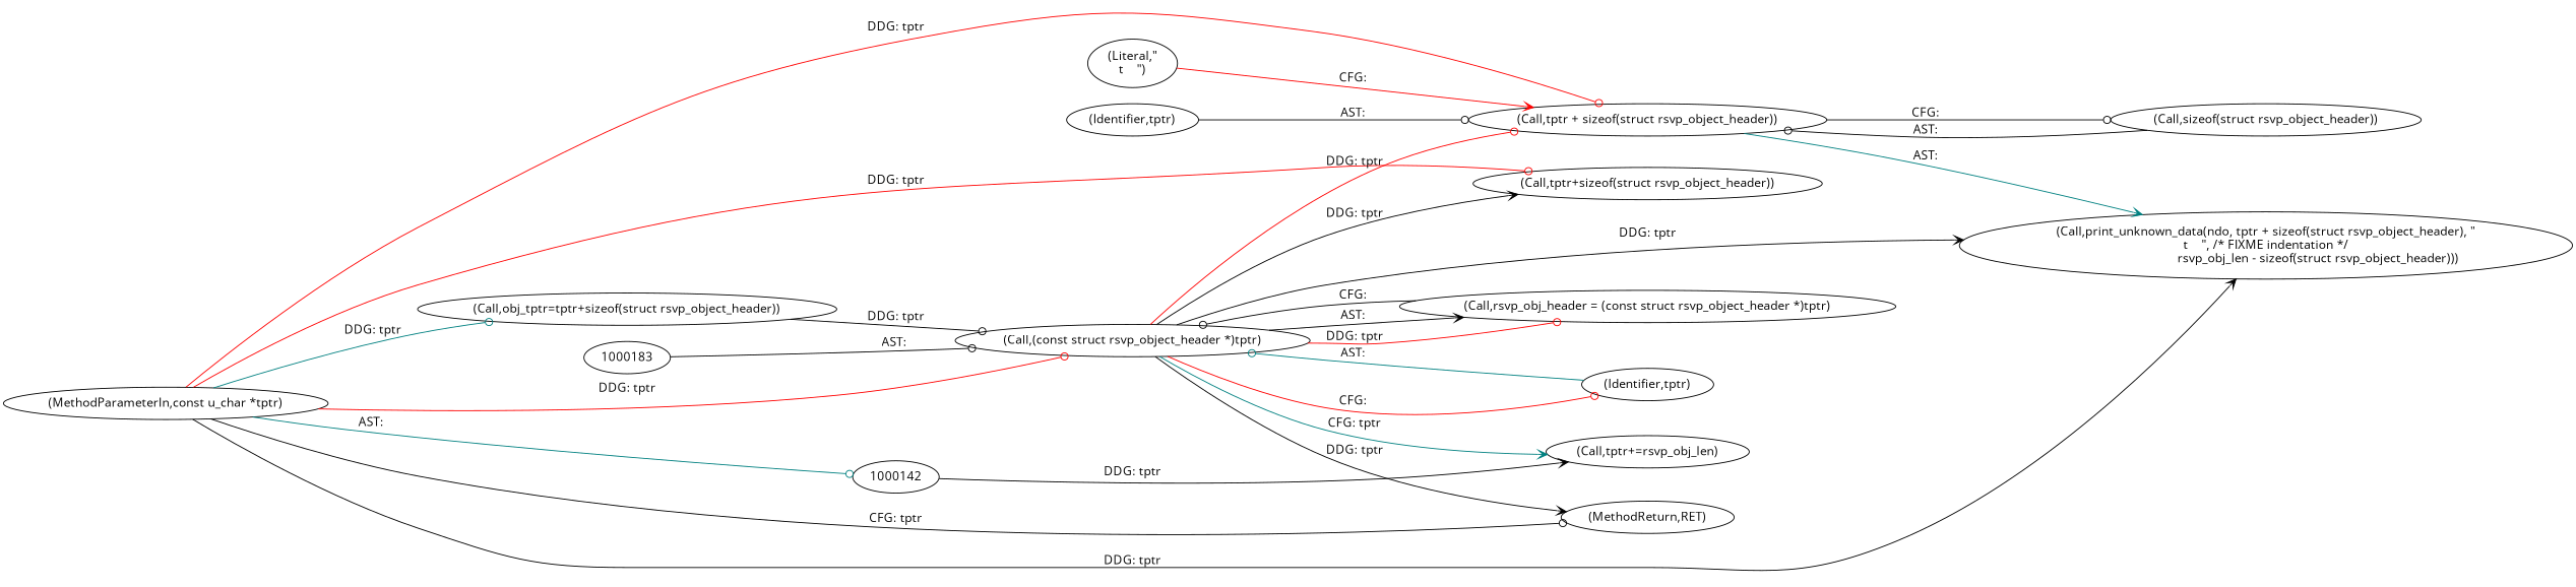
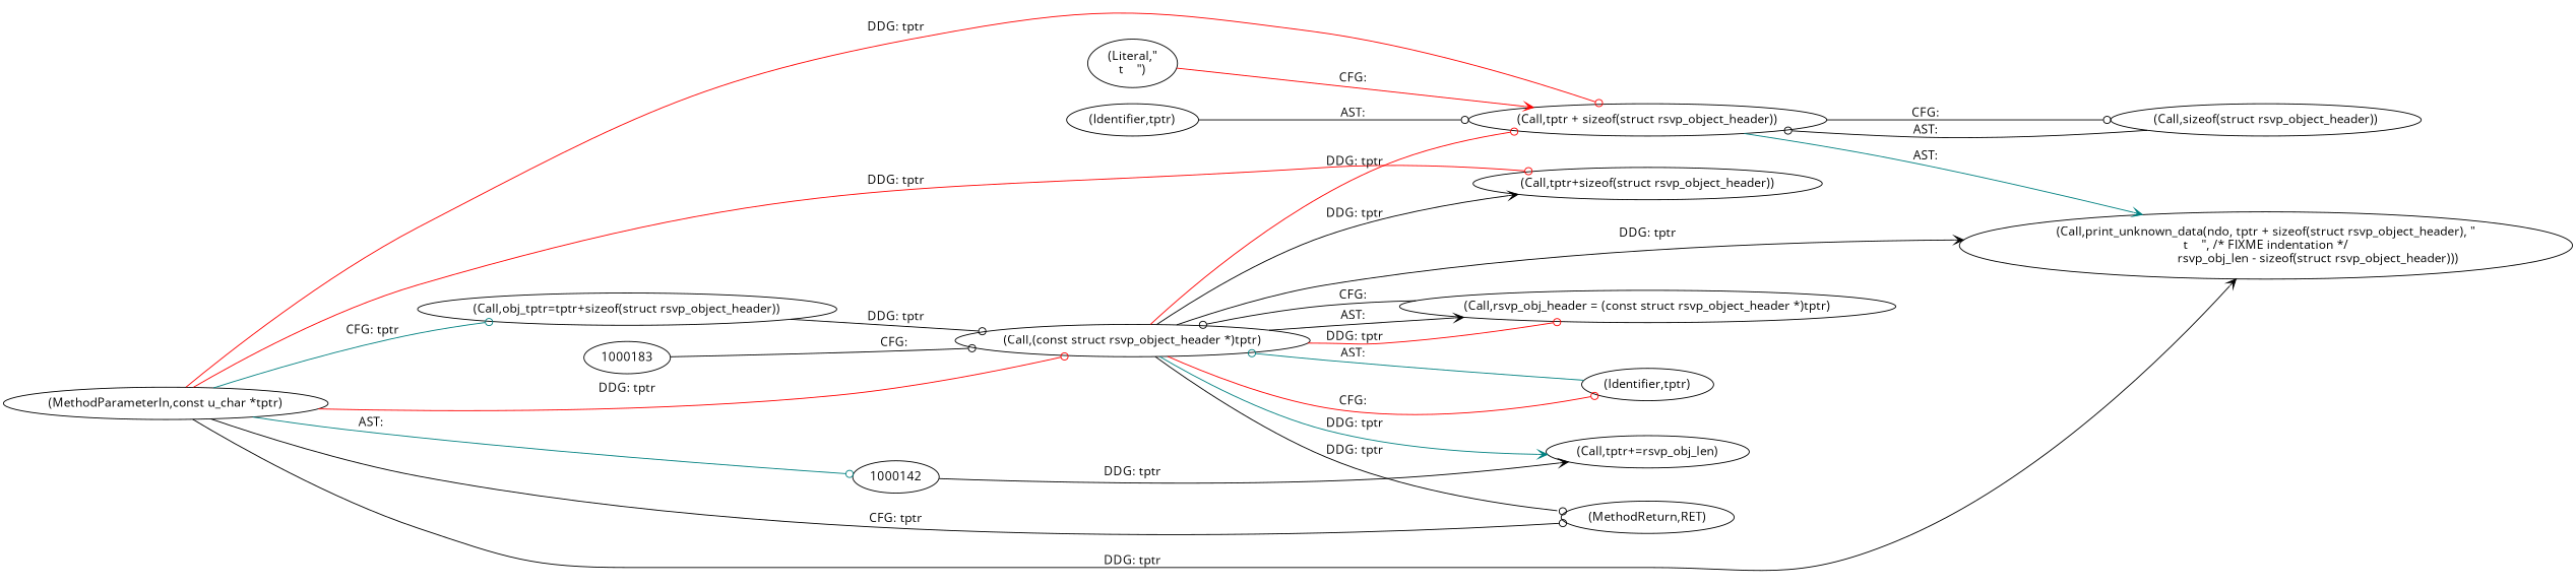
  digraph {
    fontname="Open Sans"
    rankdir=LR
    node [fontname="Open Sans"]
    edge [arrowhead=odot color=black fontname="Open Sans"]
    n1 [label="(Call,tptr + sizeof(struct rsvp_object_header))"]
    n2 [label="(Call,sizeof(struct rsvp_object_header))"]
    n3 [label="(Call,print_unknown_data(ndo, tptr + sizeof(struct rsvp_object_header), \"\n\t    \", /* FIXME indentation */\n                               rsvp_obj_len - sizeof(struct rsvp_object_header)))"]
    n4 [label="(MethodParameterIn,const u_char *tptr)"]
    n5 [label="(Call,(const struct rsvp_object_header *)tptr)"]
    n6 [label="(MethodReturn,RET)"]
    n7 [label="(Call,obj_tptr=tptr+sizeof(struct rsvp_object_header))"]
    n8 [label="(Call,tptr+sizeof(struct rsvp_object_header))"]
    1000142
    n10 [label="(Call,tptr+=rsvp_obj_len)"]
    n11 [label="(Call,rsvp_obj_header = (const struct rsvp_object_header *)tptr)"]
    n12 [label="(Identifier,tptr)"]
    n13 [label="(Literal,\"\n\t    \")"]
    n14 [label="(Identifier,tptr)"]
    1000183
    n1 -> n2 [label="CFG: "]
    n1 -> n3 [arrowhead=vee color=teal label="AST: "]
    n2 -> n1 [label="AST: "]
    n4 -> n1 [color=red label="DDG: tptr"]
    n4 -> n3 [arrowhead=vee label="DDG: tptr"]
    n4 -> n5 [color=red label="DDG: tptr"]
    n4 -> n6 [label="CFG: tptr"]
-   n4 -> n7 [color=teal label="DDG: tptr"]
+   n4 -> n7 [color=teal label="CFG: tptr"]
    n4 -> n8 [color=red label="DDG: tptr"]
    n4 -> 1000142 [color=teal label="AST: "]
    n5 -> n1 [color=red label="DDG: tptr"]
    n5 -> n3 [arrowhead=vee label="DDG: tptr"]
-   n5 -> n6 [arrowhead=vee label="DDG: tptr"]
+   n5 -> n6 [label="DDG: tptr"]
    n5 -> n8 [arrowhead=vee label="DDG: tptr"]
-   n5 -> n10 [arrowhead=vee color=teal label="CFG: tptr"]
+   n5 -> n10 [arrowhead=vee color=teal label="DDG: tptr"]
    n5 -> n11 [arrowhead=vee label="AST: "]
    n5 -> n11 [color=red label="DDG: tptr"]
    n5 -> n12 [color=red label="CFG: "]
    n7 -> n5 [label="DDG: tptr"]
    1000142 -> n10 [arrowhead=vee label="DDG: tptr"]
    n11 -> n5 [label="CFG: "]
    n12 -> n5 [color=teal label="AST: "]
    n13 -> n1 [arrowhead=vee color=red label="CFG: "]
    n14 -> n1 [label="AST: "]
-   1000183 -> n5 [label="AST: "]
+   1000183 -> n5 [label="CFG: "]
  }
